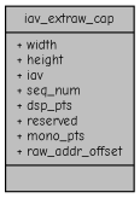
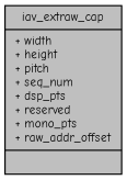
  digraph {
    fontname="Comic Neue"
-   n1 [color=black fillcolor=grey75 fontcolor=black fontname="Comic Neue" fontsize=10 height=0.2 label="{iav_extraw_cap\n|+ width\l+ height\l+ iav\l+ seq_num\l+ dsp_pts\l+ reserved\l+ mono_pts\l+ raw_addr_offset\l|}" shape=record style=filled width=0.4]
+   n1 [color=black fillcolor=grey75 fontcolor=black fontname="Comic Neue" fontsize=10 height=0.2 label="{iav_extraw_cap\n|+ width\l+ height\l+ pitch\l+ seq_num\l+ dsp_pts\l+ reserved\l+ mono_pts\l+ raw_addr_offset\l|}" shape=record style=filled width=0.4]
  }
